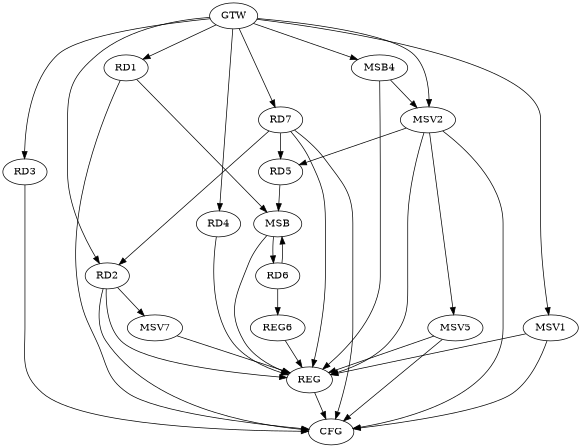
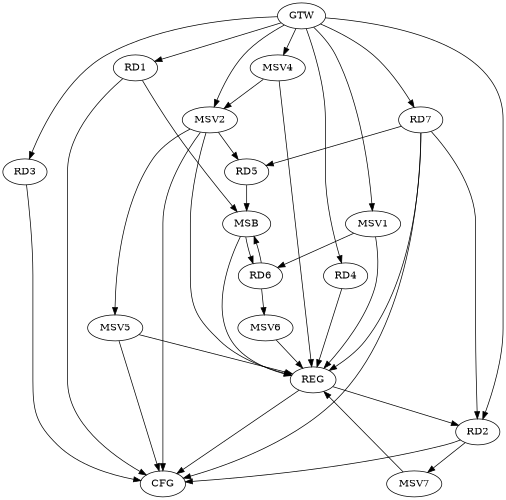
  strict digraph {
    n1 [label=RD1]
    n2 [label=MSB]
    n3 [label=CFG]
    n4 [label=REG]
    n5 [label=RD6]
    n6 [label=RD2]
    n7 [label=MSV7]
    n8 [label=RD3]
    n9 [label=RD4]
    n10 [label=RD5]
-   n11 [label=REG6]
+   n11 [label=MSV6]
    n12 [label=RD7]
    n13 [label=GTW]
    n14 [label=MSV1]
    n15 [label=MSV2]
-   n16 [label=MSB4]
+   n16 [label=MSV4]
    n17 [label=MSV5]
    n1 -> n2
    n1 -> n3
    n2 -> n4
    n2 -> n5
    n4 -> n3
    n5 -> n2
    n5 -> n11
    n6 -> n3
-   n6 -> n4
+   n4 -> n6
    n6 -> n7
    n7 -> n4
    n8 -> n3
    n9 -> n4
    n10 -> n2
    n11 -> n4
    n12 -> n3
    n12 -> n4
    n12 -> n6
    n12 -> n10
    n13 -> n1
    n13 -> n6
    n13 -> n8
    n13 -> n9
    n13 -> n12
    n13 -> n14
    n13 -> n15
    n13 -> n16
-   n14 -> n3
+   n14 -> n5
    n14 -> n4
    n15 -> n3
    n15 -> n4
    n15 -> n10
    n15 -> n17
    n16 -> n4
    n16 -> n15
    n17 -> n3
    n17 -> n4
  }
